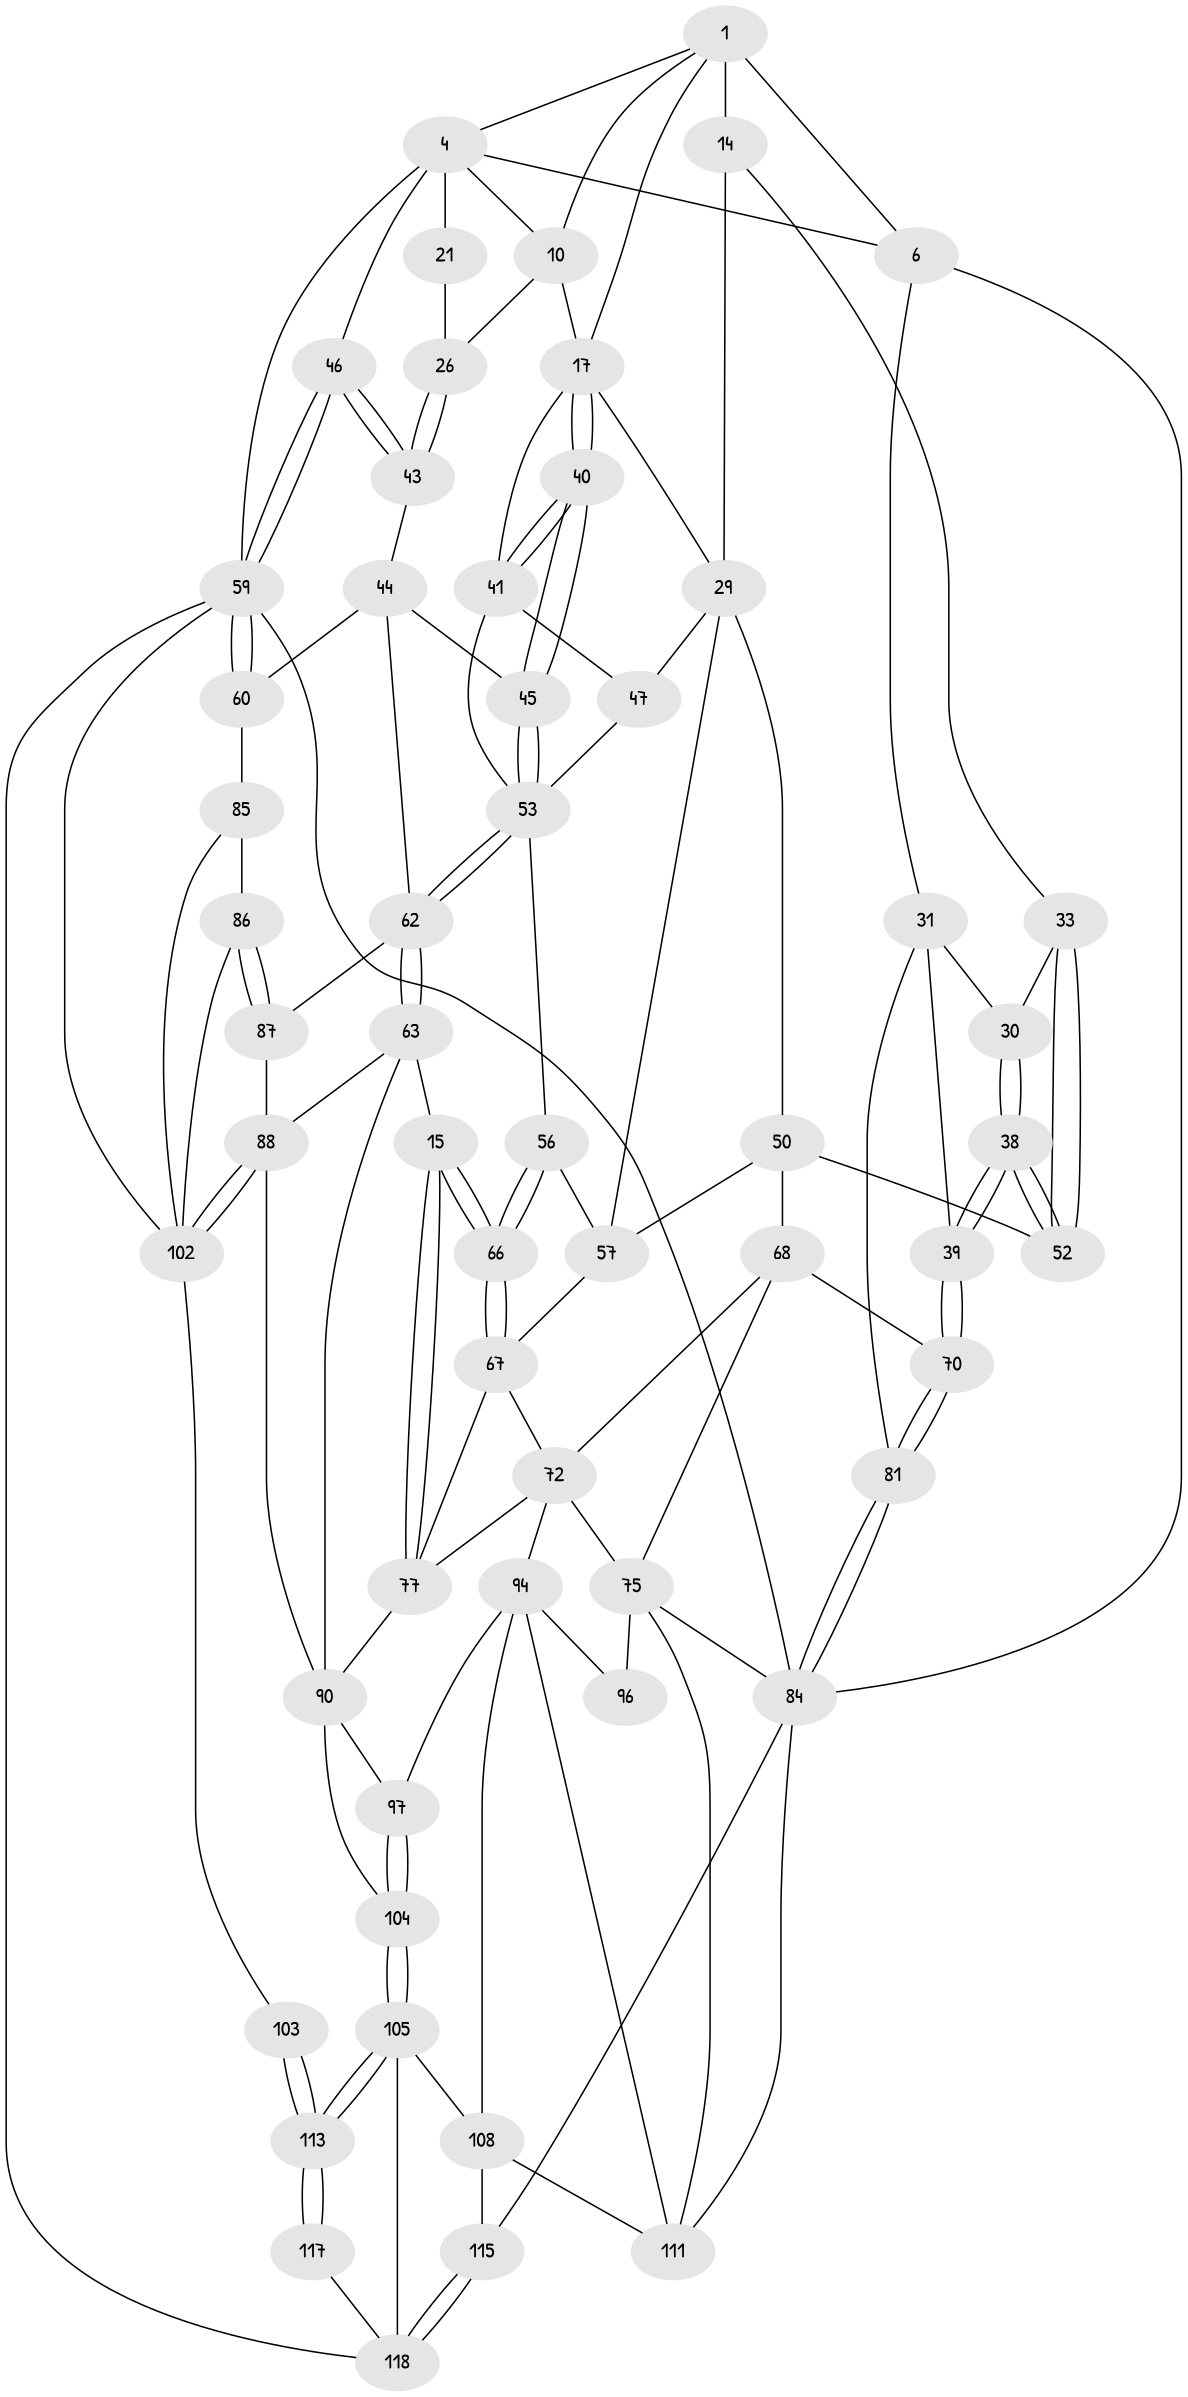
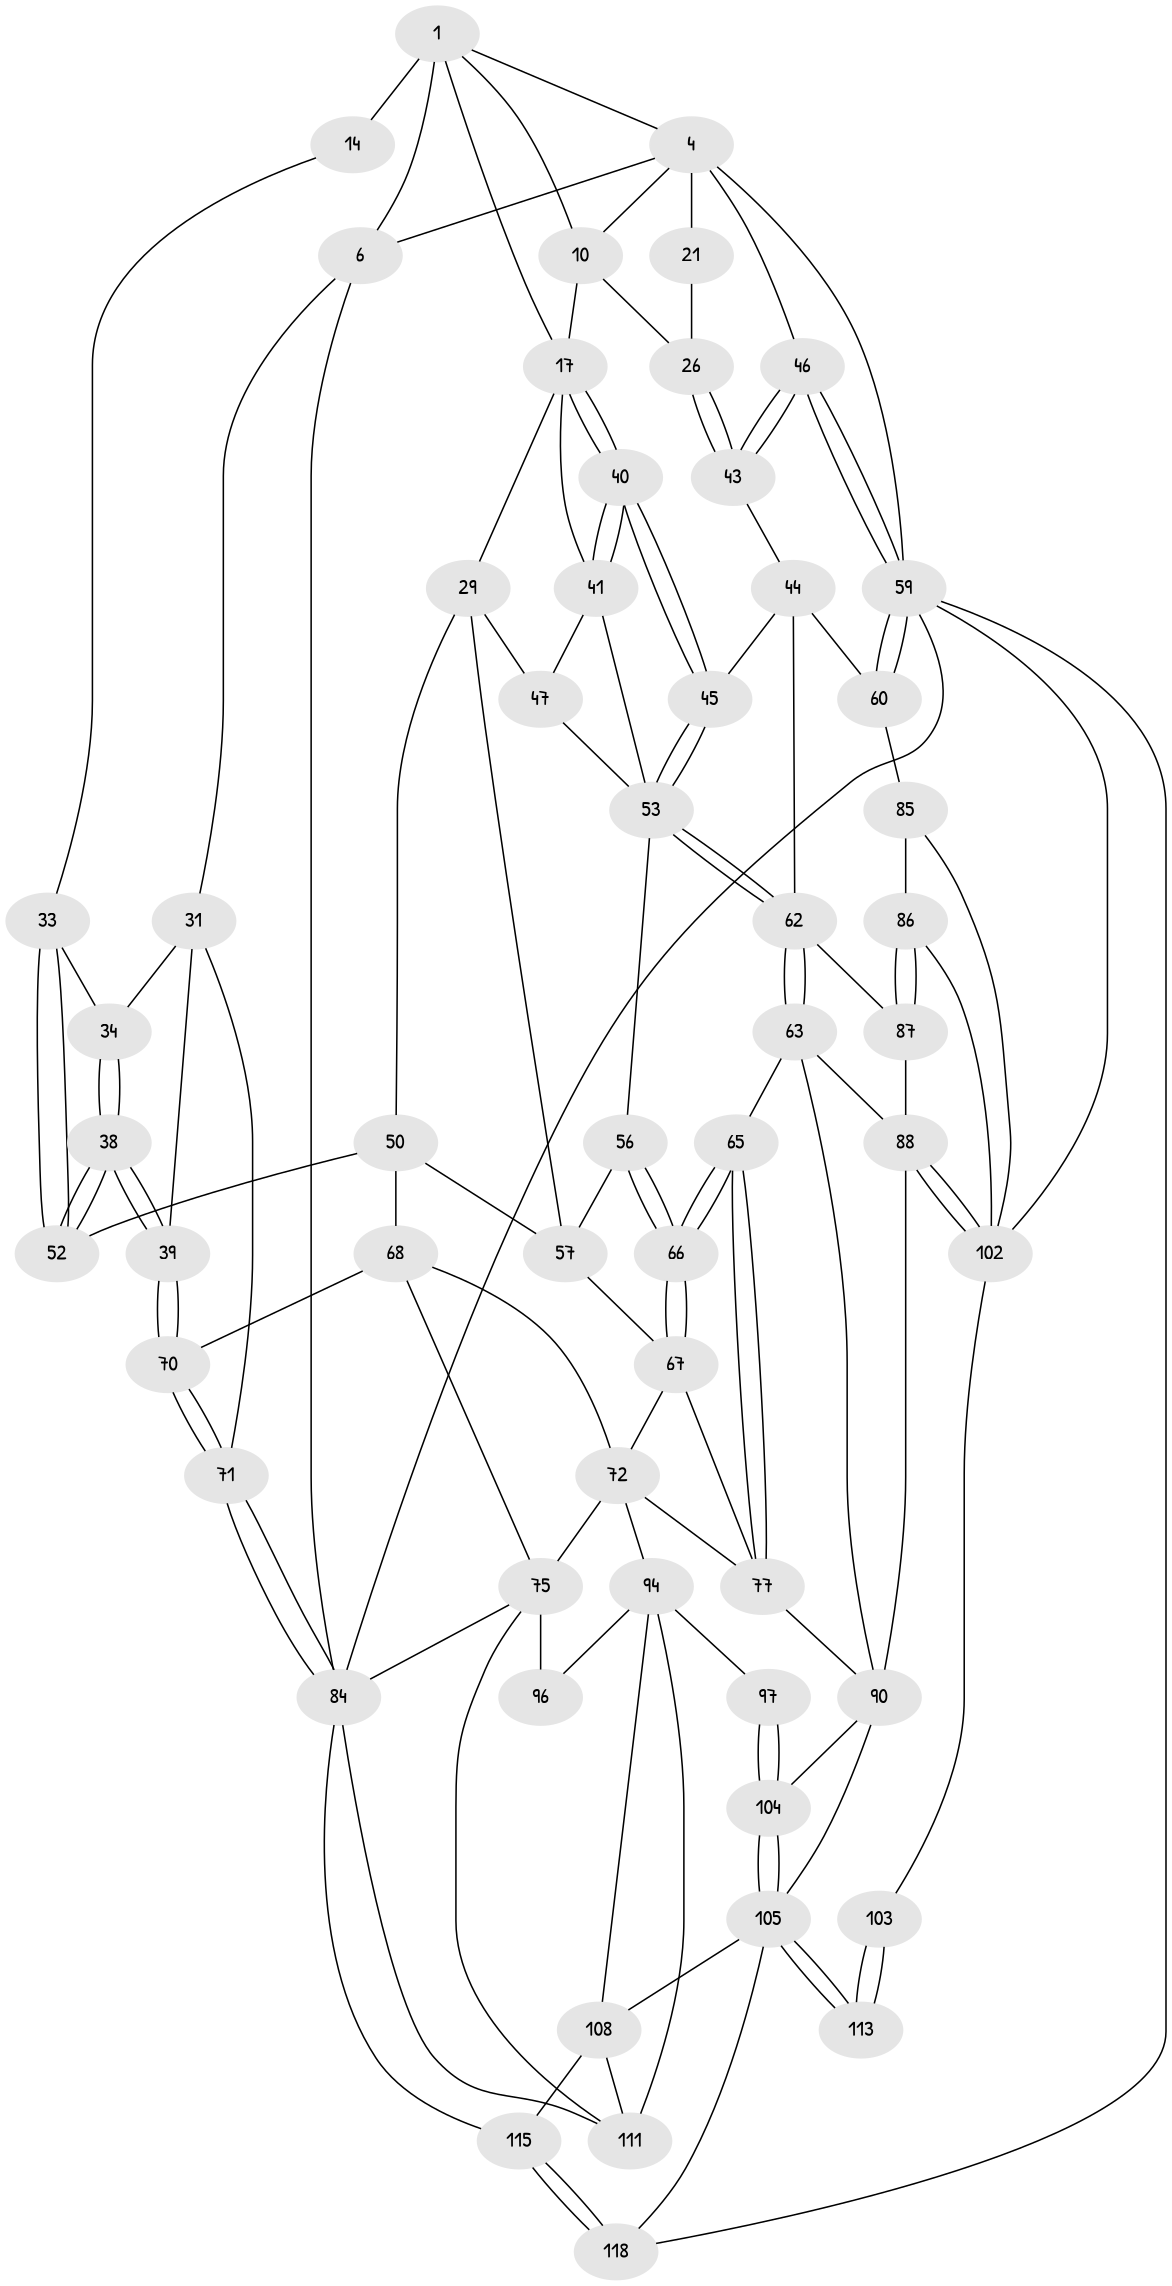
  graph {
    fontname="Patrick Hand"
    node [color=gray90 fontname="Patrick Hand" style=filled]
    edge [fontname="Patrick Hand"]
    1 [super="+2+8"]
    4 [super="+5+19"]
    6 [super="+7+12"]
    14 [super="+24"]
    n5 [label=10 super="+16"]
    17 [super="+18"]
    21 [super="+23"]
    n8 [label=46]
    59 [super="+121"]
    31 [super="+32"]
    84 [super="+98"]
    29 [super="+48"]
    33
    26
    40
    41 [super="+46"]
    43
    60
    102 [super="+116"]
    118 [super="+119"]
-   34 [super="+35" label=30]
+   34 [super="+35"]
    39
-   81
+   81 [label=71]
    111 [super="+112"]
    115
    47
    50 [super="+51"]
    57 [super="+58"]
    52
    45
    53 [super="+54"]
    44 [super="+61"]
    68 [super="+69"]
    67 [super="+71"]
    38
    70
    62 [super="+76"]
    56
    85
    63 [super="+64"]
    87
    72 [super="+73+78"]
    75 [super="+82"]
    66
    77 [super="+80"]
    103
    86
-   65 [label=15]
+   65
    88 [super="+89"]
    90 [super="+93+91"]
    97
    104
    94 [super="+95"]
    96
    108 [super="+114"]
    105 [super="+106"]
    113
-   117
    1 -- 4
    1 -- 6
    1 -- 14 [weight=3]
    1 -- n5
    1 -- 17
    4 -- 6
    4 -- n5
    4 -- 21 [weight=2]
    4 -- n8
    4 -- 59
    6 -- 31
    6 -- 84
-   14 -- 29
    14 -- 33
    n5 -- 17
    n5 -- 26
    17 -- 29
    17 -- 40
    17 -- 40
    17 -- 41
    21 -- 26
    n8 -- 59
    n8 -- 59
    n8 -- 43
    n8 -- 43
    59 -- 84
    59 -- 60
    59 -- 60
    59 -- 102
    59 -- 118
    31 -- 34 [weight=2]
    31 -- 39
    31 -- 81
    84 -- 111
    84 -- 115
    29 -- 47
    29 -- 50
    29 -- 57
    33 -- 34
    33 -- 52
    33 -- 52
    26 -- 43
    26 -- 43
    40 -- 41
    40 -- 41
    40 -- 45
    40 -- 45
    41 -- 47
    41 -- 53
    43 -- 44
    60 -- 85
    102 -- 103
    34 -- 38
    34 -- 38
    39 -- 70
    39 -- 70
    81 -- 84
    81 -- 84
    115 -- 118
    115 -- 118
    47 -- 53
    50 -- 57
    50 -- 52
    50 -- 68
    57 -- 67
    45 -- 53
    45 -- 53
    53 -- 62
    53 -- 62
    53 -- 56
    44 -- 60
    44 -- 45
    44 -- 62
    68 -- 70
    68 -- 72
    68 -- 75
    67 -- 72
    67 -- 77
    38 -- 39
    38 -- 39
    38 -- 52
    38 -- 52
    70 -- 81
    70 -- 81
    62 -- 63
    62 -- 63
    62 -- 87
    56 -- 57
    56 -- 66
    56 -- 66
    85 -- 102
    85 -- 86
    63 -- 65
    63 -- 88
    63 -- 90
    87 -- 88
    72 -- 75
    72 -- 77
    72 -- 94
    75 -- 84
    75 -- 111
    75 -- 96 [weight=2]
    66 -- 67
    66 -- 67
    77 -- 90
    103 -- 113
    103 -- 113
    86 -- 102
    86 -- 87
    86 -- 87
    65 -- 66
    65 -- 66
    65 -- 77
    65 -- 77
    88 -- 102
    88 -- 102
    88 -- 90
-   90 -- 97
+   90 -- 105
    90 -- 104
    97 -- 104
    97 -- 104
    104 -- 105
    104 -- 105
    94 -- 111
    94 -- 97
    94 -- 96
    94 -- 108
    108 -- 111
    108 -- 115
    105 -- 118
    105 -- 108
    105 -- 113
    105 -- 113
-   113 -- 117
-   113 -- 117
-   117 -- 118
  }
